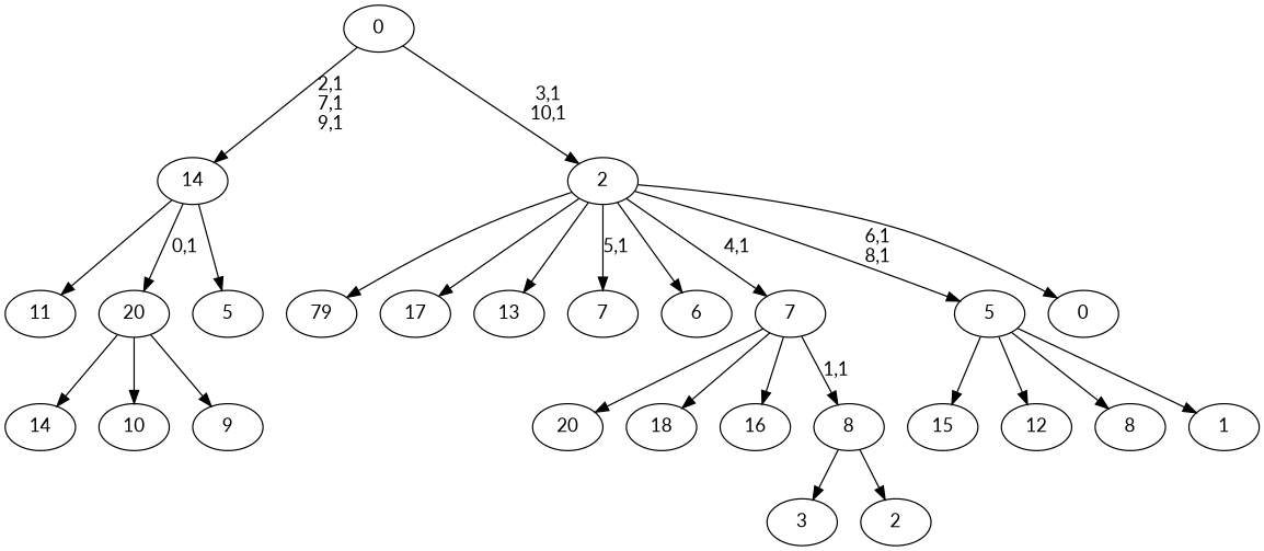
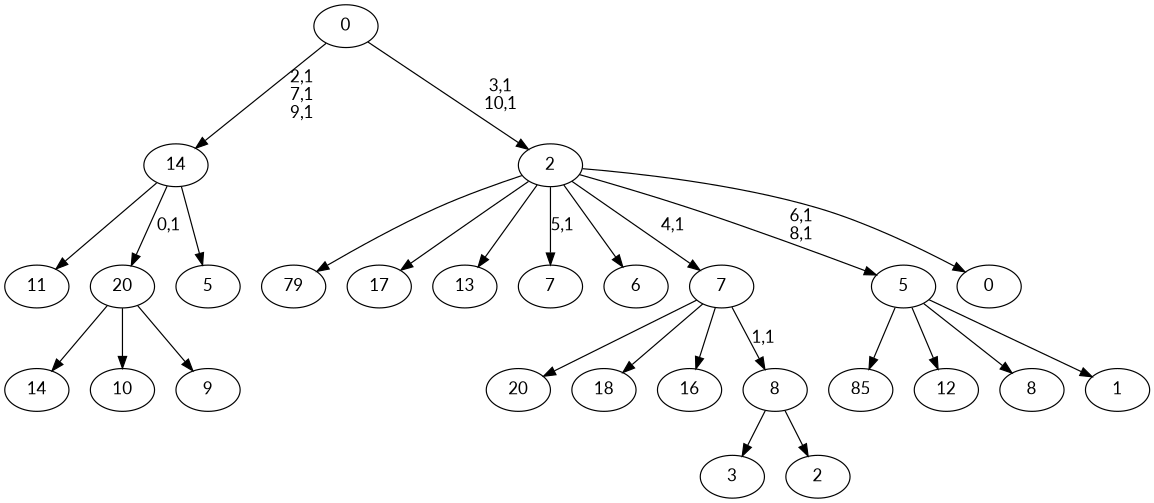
  digraph {
    fontname=Lato
    node [fontname=Lato]
    edge [fontname=Lato]
    n1 [label=20]
    n2 [label=79]
    n3 [label=18]
    n4 [label=17]
    n5 [label=16]
-   n6 [label=15]
+   n6 [label=85]
    n7 [label=14]
    n8 [label=13]
    n9 [label=12]
    n10 [label=11]
    n11 [label=10]
    n12 [label=9]
    20
    n14 [label=8]
    n15 [label=7]
    n16 [label=6]
    n17 [label=5]
    14
    n19 [label=3]
    n20 [label=2]
    8
    7
    n23 [label=1]
    5
    n25 [label=0]
    2
    0
    20 -> n7
    20 -> n11
    20 -> n12
    14 -> n10
    14 -> 20 [label="0,1"]
    14 -> n17
    8 -> n19
    8 -> n20
    7 -> n1
    7 -> n3
    7 -> n5
    7 -> 8 [label="1,1"]
    5 -> n6
    5 -> n9
    5 -> n14
    5 -> n23
    2 -> n2
    2 -> n4
    2 -> n8
    2 -> n15 [label="5,1"]
    2 -> n16
    2 -> 7 [label="4,1"]
    2 -> 5 [label="6,1\n8,1"]
    2 -> n25
    0 -> 14 [label="2,1\n7,1\n9,1"]
    0 -> 2 [label="3,1\n10,1"]
  }
